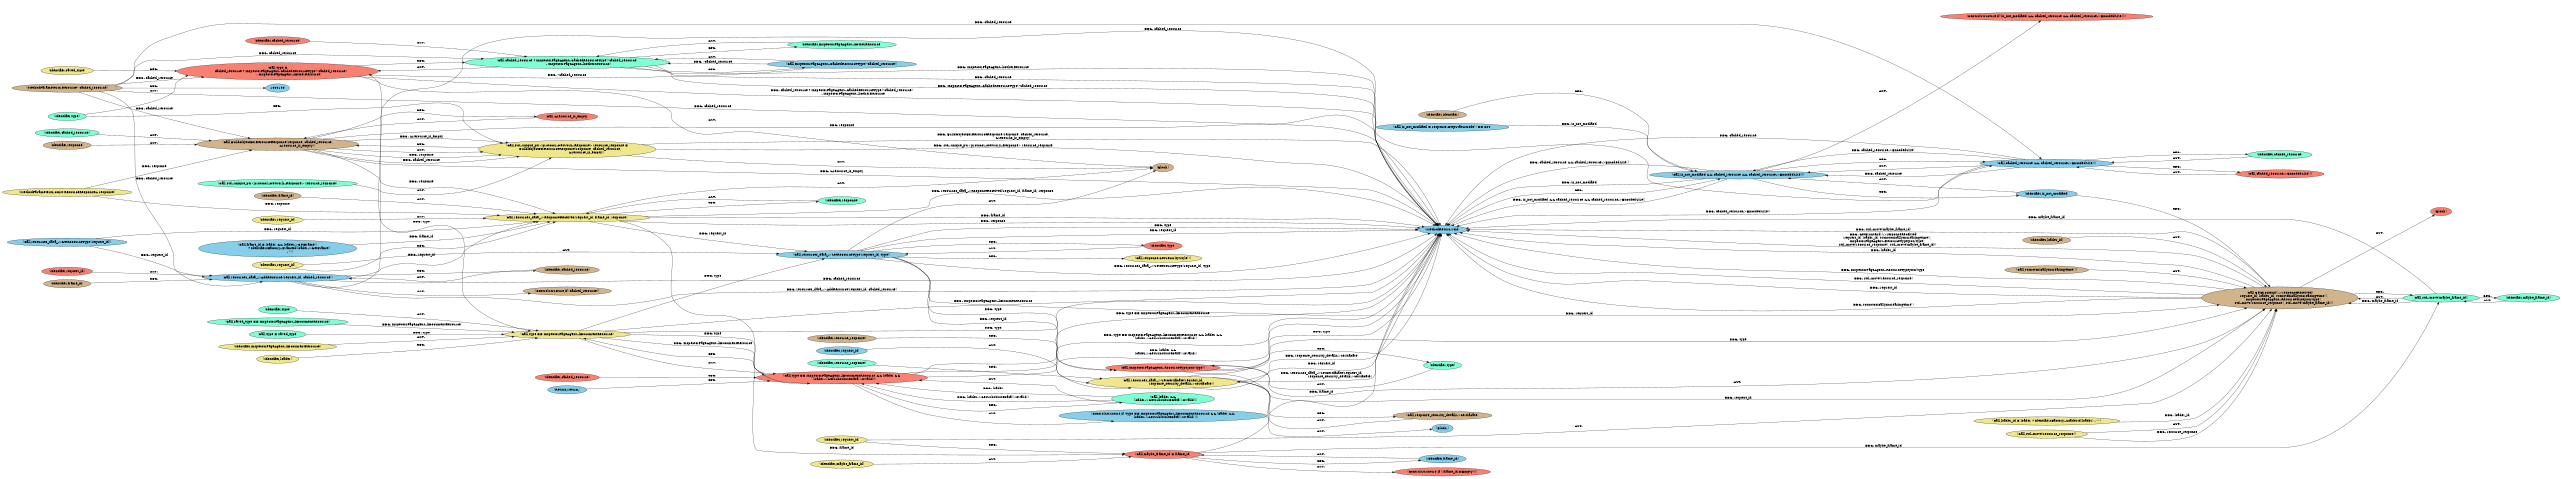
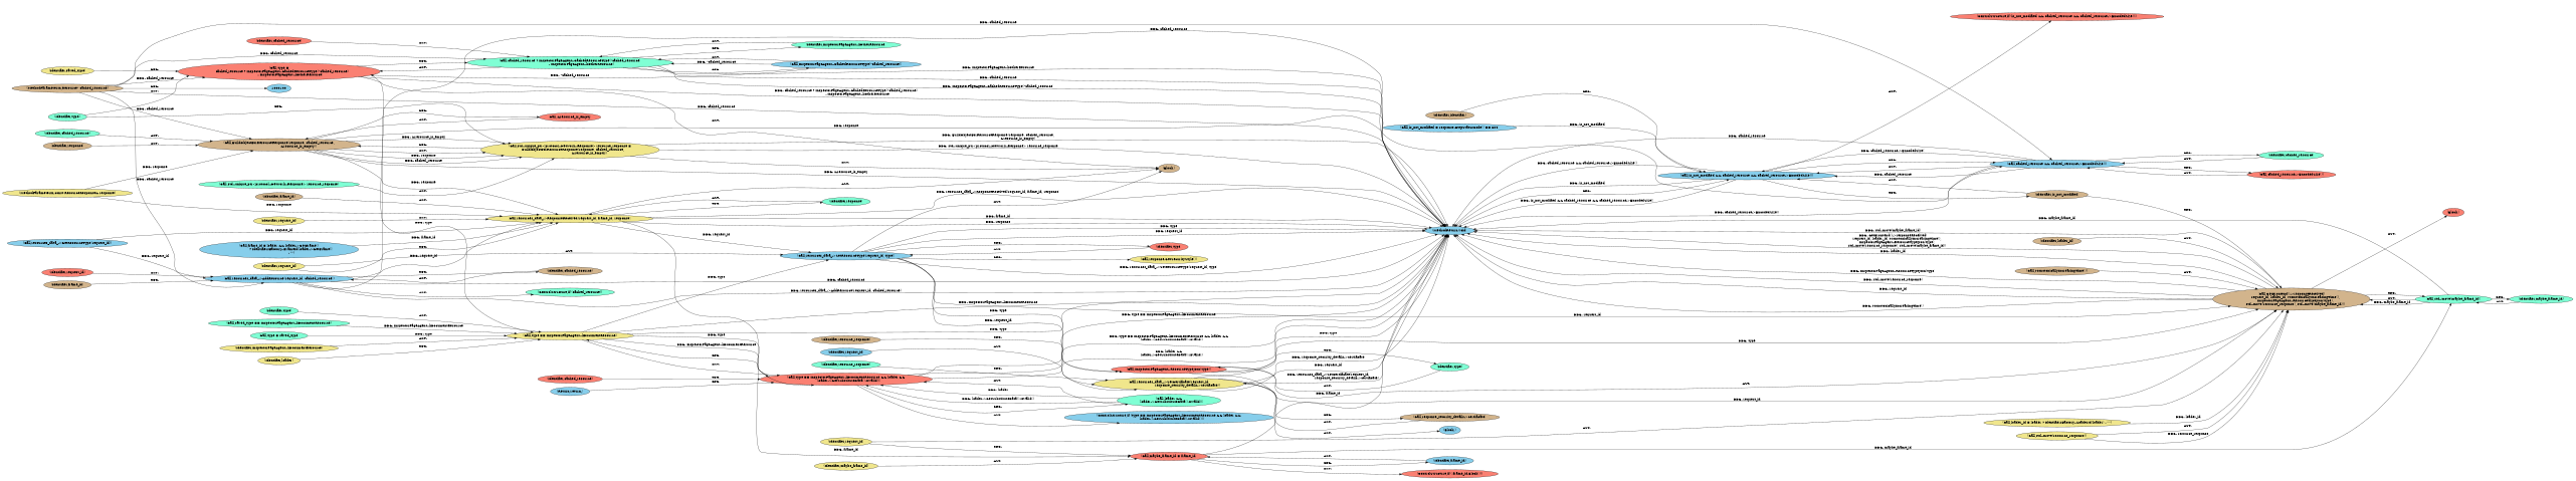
  digraph {
    rankdir=LR
    node [fillcolor=tan style=filled]
    n1 [label="(MethodParameterIn,Resource* cached_resource)"]
    n2 [label="(Call,BuildObjectForResourceResponse(response, cached_resource,\n                                      &resource_is_empty))"]
    n3 [fillcolor=salmon label="(Call,type =\n      cached_resource ? InspectorPageAgent::CachedResourceType(*cached_resource)\n                      : InspectorPageAgent::kOtherResource)"]
    n4 [fillcolor=aquamarine label="(Call,cached_resource ? InspectorPageAgent::CachedResourceType(*cached_resource)\n                      : InspectorPageAgent::kOtherResource)"]
    n5 [fillcolor=skyblue label="(Call,resources_data_->AddResource(request_id, cached_resource))"]
    n6 [fillcolor=skyblue label="(Call,cached_resource && cached_resource->EncodedSize())"]
    n7 [fillcolor=skyblue label="(MethodReturn,void)"]
    1000100 [fillcolor=skyblue]
    n9 [fillcolor=khaki label="(Call,std::unique_ptr<protocol::Network::Response> resource_response =\n      BuildObjectForResourceResponse(response, cached_resource,\n                                      &resource_is_empty))"]
    n10 [fillcolor=khaki label="(Call,resources_data_->ResponseReceived(request_id, frame_id, response))"]
    n11 [fillcolor=salmon label="(Call,&resource_is_empty)"]
    n12 [label="(Block,)"]
    n13 [fillcolor=khaki label="(Call,type == InspectorPageAgent::kDocumentResource)"]
    n14 [fillcolor=skyblue label="(Call,InspectorPageAgent::CachedResourceType(*cached_resource))"]
    n15 [fillcolor=aquamarine label="(Identifier,InspectorPageAgent::kOtherResource)"]
    n16 [label="(Identifier,cached_resource)"]
-   n17 [label="(ControlStructure,if (cached_resource))"]
+   n17 [fillcolor=aquamarine label="(ControlStructure,if (cached_resource))"]
    n18 [fillcolor=skyblue label="(Call,is_not_modified && cached_resource && cached_resource->EncodedSize())"]
    n19 [fillcolor=salmon label="(Call,cached_resource->EncodedSize())"]
    n20 [fillcolor=aquamarine label="(Identifier,cached_resource)"]
    n21 [fillcolor=skyblue label="(Call,resources_data_->SetResourceType(request_id, type))"]
    n22 [fillcolor=salmon label="(Call,maybe_frame_id = frame_id)"]
    n23 [fillcolor=aquamarine label="(Identifier,response)"]
    n24 [fillcolor=khaki label="(Call,resources_data_->SetCertificate(request_id,\n                                    response_security_details->certificate))"]
    n25 [label="(Call,GetFrontend()->responseReceived(\n        request_id, loader_id, MonotonicallyIncreasingTime(),\n        InspectorPageAgent::ResourceTypeJson(type),\n        std::move(resource_response), std::move(maybe_frame_id)))"]
    n26 [fillcolor=salmon label="(Call,InspectorPageAgent::ResourceTypeJson(type))"]
    n27 [fillcolor=salmon label="(Identifier,type)"]
    n28 [fillcolor=khaki label="(Call,response.GetSecurityStyle())"]
    n29 [fillcolor=aquamarine label="(Call,std::move(maybe_frame_id))"]
    n30 [fillcolor=skyblue label="(Identifier,frame_id)"]
-   n31 [fillcolor=salmon label="(ControlStructure,if (!frame_id.IsEmpty()))"]
+   n31 [fillcolor=salmon label="(ControlStructure,if (!frame_id.Block()))"]
    n32 [fillcolor=skyblue label="(Block,)"]
    n33 [label="(Call,response_security_details->certificate)"]
    n34 [fillcolor=salmon label="(Block,)"]
    n35 [fillcolor=aquamarine label="(Identifier,type)"]
    n36 [fillcolor=aquamarine label="(Identifier,maybe_frame_id)"]
    n37 [fillcolor=salmon label="(Call,type == InspectorPageAgent::kDocumentResource && loader &&\n      loader->GetSubstituteData().IsValid())"]
    n38 [fillcolor=skyblue label="(ControlStructure,if (type == InspectorPageAgent::kDocumentResource && loader &&\n      loader->GetSubstituteData().IsValid()))"]
    n39 [fillcolor=aquamarine label="(Call,loader &&\n      loader->GetSubstituteData().IsValid())"]
    n40 [fillcolor=khaki label="(Identifier,InspectorPageAgent::kDocumentResource)"]
    n41 [fillcolor=salmon label="(ControlStructure,if (is_not_modified && cached_resource && cached_resource->EncodedSize()))"]
-   n42 [fillcolor=skyblue label="(Identifier,is_not_modified)"]
+   n42 [label="(Identifier,is_not_modified)"]
    n43 [label="(Identifier,frame_id)"]
    n44 [fillcolor=khaki label="(Identifier,maybe_frame_id)"]
    n45 [label="(Identifier,identifier)"]
    n46 [fillcolor=aquamarine label="(Identifier,resource_response)"]
    n47 [fillcolor=khaki label="(Identifier,request_id)"]
    n48 [fillcolor=khaki label="(Call,loader_id = loader ? IdentifiersFactory::LoaderId(loader) : \"\")"]
    n49 [fillcolor=salmon label="(Identifier,cached_resource)"]
    n50 [fillcolor=salmon label="(Identifier,request_id)"]
    n51 [fillcolor=skyblue label="(Identifier,request_id)"]
    n52 [fillcolor=aquamarine label="(Identifier,type)"]
    n53 [fillcolor=aquamarine label="(Call,saved_type == InspectorPageAgent::kDocumentResource)"]
    n54 [fillcolor=khaki label="(Identifier,loader)"]
    n55 [fillcolor=aquamarine label="(Call,std::unique_ptr<protocol::Network::Response> resource_response)"]
    n56 [fillcolor=skyblue label="(Call,resources_data_->GetResourceType(request_id))"]
    n57 [fillcolor=salmon label="(Identifier,cached_resource)"]
    n58 [fillcolor=skyblue label="(Call,is_not_modified = response.HttpStatusCode() == 304)"]
    n59 [fillcolor=khaki label="(Call,std::move(resource_response))"]
    n60 [fillcolor=khaki label="(Identifier,request_id)"]
    n61 [fillcolor=khaki label="(Identifier,request_id)"]
    n62 [fillcolor=aquamarine label="(Identifier,cached_resource)"]
    n63 [fillcolor=aquamarine label="(Call,type = saved_type)"]
    n64 [fillcolor=khaki label="(MethodParameterIn,const ResourceResponse& response)"]
    n65 [fillcolor=skyblue label="(Return,return;)"]
    n66 [fillcolor=skyblue label="(Call,frame_id = loader && loader->GetFrame()\n                        ? IdentifiersFactory::FrameId(loader->GetFrame())\n                        : \"\")"]
    n67 [label="(Identifier,loader_id)"]
    n68 [fillcolor=aquamarine label="(Identifier,type)"]
    n69 [fillcolor=khaki label="(Identifier,saved_type)"]
    n70 [label="(Identifier,response)"]
    n71 [label="(Call,MonotonicallyIncreasingTime())"]
    n72 [label="(Identifier,frame_id)"]
    n73 [label="(Identifier,resource_response)"]
    n1 -> n2 [label="DDG: cached_resource"]
    n1 -> n3 [label="DDG: cached_resource"]
    n1 -> n4 [label="DDG: cached_resource"]
    n1 -> n5 [label="DDG: cached_resource"]
    n1 -> n6 [label="DDG: cached_resource"]
    n1 -> n7 [label="DDG: cached_resource"]
    n1 -> 1000100 [label="CFG: "]
    n2 -> n7 [label="DDG: &resource_is_empty"]
    n2 -> n7 [label="DDG: response"]
    n2 -> n9 [label="AST: "]
    n2 -> n9 [label="DDG: response"]
    n2 -> n9 [label="DDG: cached_resource"]
    n2 -> n9 [label="DDG: &resource_is_empty"]
    n2 -> n10 [label="DDG: response"]
    n2 -> n11 [label="CFG: "]
    n3 -> n4 [label="CFG: "]
    n3 -> n7 [label="DDG: cached_resource ? InspectorPageAgent::CachedResourceType(*cached_resource)\n                      : InspectorPageAgent::kOtherResource"]
    n3 -> n12 [label="AST: "]
    n3 -> n13 [label="DDG: type"]
    n4 -> n3 [label="AST: "]
    n4 -> n7 [label="DDG: InspectorPageAgent::kOtherResource"]
    n4 -> n7 [label="DDG: cached_resource"]
    n4 -> n7 [label="DDG: InspectorPageAgent::CachedResourceType(*cached_resource)"]
    n4 -> n14 [label="CFG: "]
    n4 -> n15 [label="CFG: "]
    n5 -> n6 [label="DDG: cached_resource"]
    n5 -> n7 [label="DDG: resources_data_->AddResource(request_id, cached_resource)"]
    n5 -> n7 [label="DDG: cached_resource"]
    n5 -> n10 [label="DDG: request_id"]
    n5 -> n16 [label="CFG: "]
    n5 -> n17 [label="AST: "]
    n6 -> n7 [label="DDG: cached_resource->EncodedSize()"]
    n6 -> n7 [label="DDG: cached_resource"]
    n6 -> n18 [label="AST: "]
    n6 -> n18 [label="DDG: cached_resource"]
    n6 -> n18 [label="DDG: cached_resource->EncodedSize()"]
    n6 -> n19 [label="CFG: "]
    n6 -> n20 [label="CFG: "]
    n7 -> n18 [label="CFG: "]
    n9 -> n2 [label="CFG: "]
    n9 -> n7 [label="DDG: BuildObjectForResourceResponse(response, cached_resource,\n                                      &resource_is_empty)"]
    n9 -> n7 [label="DDG: std::unique_ptr<protocol::Network::Response> resource_response"]
    n9 -> n12 [label="AST: "]
    n10 -> n7 [label="DDG: response"]
    n10 -> n7 [label="DDG: resources_data_->ResponseReceived(request_id, frame_id, response)"]
    n10 -> n7 [label="DDG: frame_id"]
    n10 -> n12 [label="AST: "]
    n10 -> n21 [label="DDG: request_id"]
    n10 -> n22 [label="DDG: frame_id"]
    n10 -> n23 [label="CFG: "]
    n11 -> n2 [label="AST: "]
    n13 -> n7 [label="DDG: type"]
    n13 -> n7 [label="DDG: InspectorPageAgent::kDocumentResource"]
    n13 -> n21 [label="DDG: type"]
    n13 -> n37 [label="AST: "]
    n13 -> n37 [label="DDG: type"]
    n13 -> n37 [label="DDG: InspectorPageAgent::kDocumentResource"]
    n14 -> n3 [label="DDG: *cached_resource"]
    n14 -> n4 [label="AST: "]
    n14 -> n4 [label="DDG: *cached_resource"]
    n15 -> n4 [label="AST: "]
    n16 -> n5 [label="AST: "]
    n18 -> n6 [label="CFG: "]
    n18 -> n7 [label="DDG: is_not_modified && cached_resource && cached_resource->EncodedSize()"]
    n18 -> n7 [label="DDG: cached_resource && cached_resource->EncodedSize()"]
    n18 -> n7 [label="DDG: is_not_modified"]
    n18 -> n41 [label="AST: "]
    n18 -> n42 [label="CFG: "]
    n19 -> n6 [label="AST: "]
    n20 -> n6 [label="AST: "]
    n21 -> n7 [label="DDG: resources_data_->SetResourceType(request_id, type)"]
    n21 -> n7 [label="DDG: type"]
    n21 -> n7 [label="DDG: request_id"]
    n21 -> n12 [label="AST: "]
    n21 -> n24 [label="DDG: request_id"]
    n21 -> n25 [label="DDG: request_id"]
    n21 -> n26 [label="DDG: type"]
    n21 -> n27 [label="CFG: "]
    n21 -> n28 [label="CFG: "]
    n22 -> n7 [label="DDG: frame_id"]
    n22 -> n29 [label="DDG: maybe_frame_id"]
    n22 -> n30 [label="CFG: "]
    n22 -> n31 [label="AST: "]
    n23 -> n10 [label="AST: "]
    n24 -> n7 [label="DDG: request_id"]
    n24 -> n7 [label="DDG: resources_data_->SetCertificate(request_id,\n                                    response_security_details->certificate)"]
    n24 -> n7 [label="DDG: response_security_details->certificate"]
    n24 -> n25 [label="DDG: request_id"]
    n24 -> n32 [label="AST: "]
    n24 -> n33 [label="CFG: "]
    n25 -> n7 [label="DDG: std::move(maybe_frame_id)"]
    n25 -> n7 [label="DDG: GetFrontend()->responseReceived(\n        request_id, loader_id, MonotonicallyIncreasingTime(),\n        InspectorPageAgent::ResourceTypeJson(type),\n        std::move(resource_response), std::move(maybe_frame_id))"]
    n25 -> n7 [label="DDG: loader_id"]
    n25 -> n7 [label="DDG: InspectorPageAgent::ResourceTypeJson(type)"]
    n25 -> n7 [label="DDG: std::move(resource_response)"]
    n25 -> n7 [label="DDG: request_id"]
    n25 -> n7 [label="DDG: MonotonicallyIncreasingTime()"]
    n25 -> n29 [label="CFG: "]
    n25 -> n34 [label="AST: "]
    n26 -> n7 [label="DDG: type"]
    n26 -> n25 [label="AST: "]
    n26 -> n25 [label="DDG: type"]
    n26 -> n35 [label="CFG: "]
    n27 -> n21 [label="AST: "]
    n29 -> n7 [label="DDG: maybe_frame_id"]
    n29 -> n25 [label="AST: "]
    n29 -> n25 [label="DDG: maybe_frame_id"]
    n29 -> n36 [label="CFG: "]
    n30 -> n22 [label="AST: "]
    n33 -> n24 [label="AST: "]
    n35 -> n26 [label="AST: "]
    n36 -> n29 [label="AST: "]
    n37 -> n7 [label="DDG: type == InspectorPageAgent::kDocumentResource"]
    n37 -> n7 [label="DDG: type == InspectorPageAgent::kDocumentResource && loader &&\n      loader->GetSubstituteData().IsValid()"]
    n37 -> n7 [label="DDG: loader &&\n      loader->GetSubstituteData().IsValid()"]
    n37 -> n13 [label="CFG: "]
    n37 -> n38 [label="AST: "]
    n37 -> n39 [label="CFG: "]
    n39 -> n37 [label="AST: "]
    n39 -> n37 [label="DDG: loader"]
    n39 -> n37 [label="DDG: loader->GetSubstituteData().IsValid()"]
    n40 -> n13 [label="AST: "]
    n42 -> n18 [label="AST: "]
    n42 -> n25 [label="CFG: "]
    n43 -> n10 [label="AST: "]
    n44 -> n22 [label="AST: "]
    n45 -> n18 [label="CFG: "]
    n46 -> n24 [label="CFG: "]
    n47 -> n10 [label="AST: "]
    n48 -> n25 [label="DDG: loader_id"]
    n49 -> n37 [label="CFG: "]
    n50 -> n5 [label="AST: "]
    n51 -> n24 [label="AST: "]
    n52 -> n13 [label="AST: "]
    n53 -> n13 [label="DDG: InspectorPageAgent::kDocumentResource"]
    n54 -> n13 [label="CFG: "]
    n55 -> n9 [label="AST: "]
    n56 -> n5 [label="DDG: request_id"]
    n56 -> n10 [label="DDG: request_id"]
    n57 -> n4 [label="AST: "]
    n58 -> n18 [label="DDG: is_not_modified"]
    n59 -> n25 [label="AST: "]
    n59 -> n25 [label="DDG: resource_response"]
    n60 -> n10 [label="CFG: "]
    n60 -> n21 [label="AST: "]
    n61 -> n22 [label="CFG: "]
    n61 -> n25 [label="AST: "]
    n62 -> n2 [label="AST: "]
    n63 -> n13 [label="DDG: type"]
    n64 -> n2 [label="DDG: response"]
    n64 -> n10 [label="DDG: response"]
    n65 -> n37 [label="CFG: "]
    n66 -> n10 [label="DDG: frame_id"]
    n67 -> n25 [label="AST: "]
    n68 -> n3 [label="AST: "]
    n68 -> n9 [label="CFG: "]
    n69 -> n3 [label="CFG: "]
    n70 -> n2 [label="AST: "]
    n71 -> n25 [label="AST: "]
    n72 -> n5 [label="CFG: "]
    n73 -> n26 [label="CFG: "]
  }
